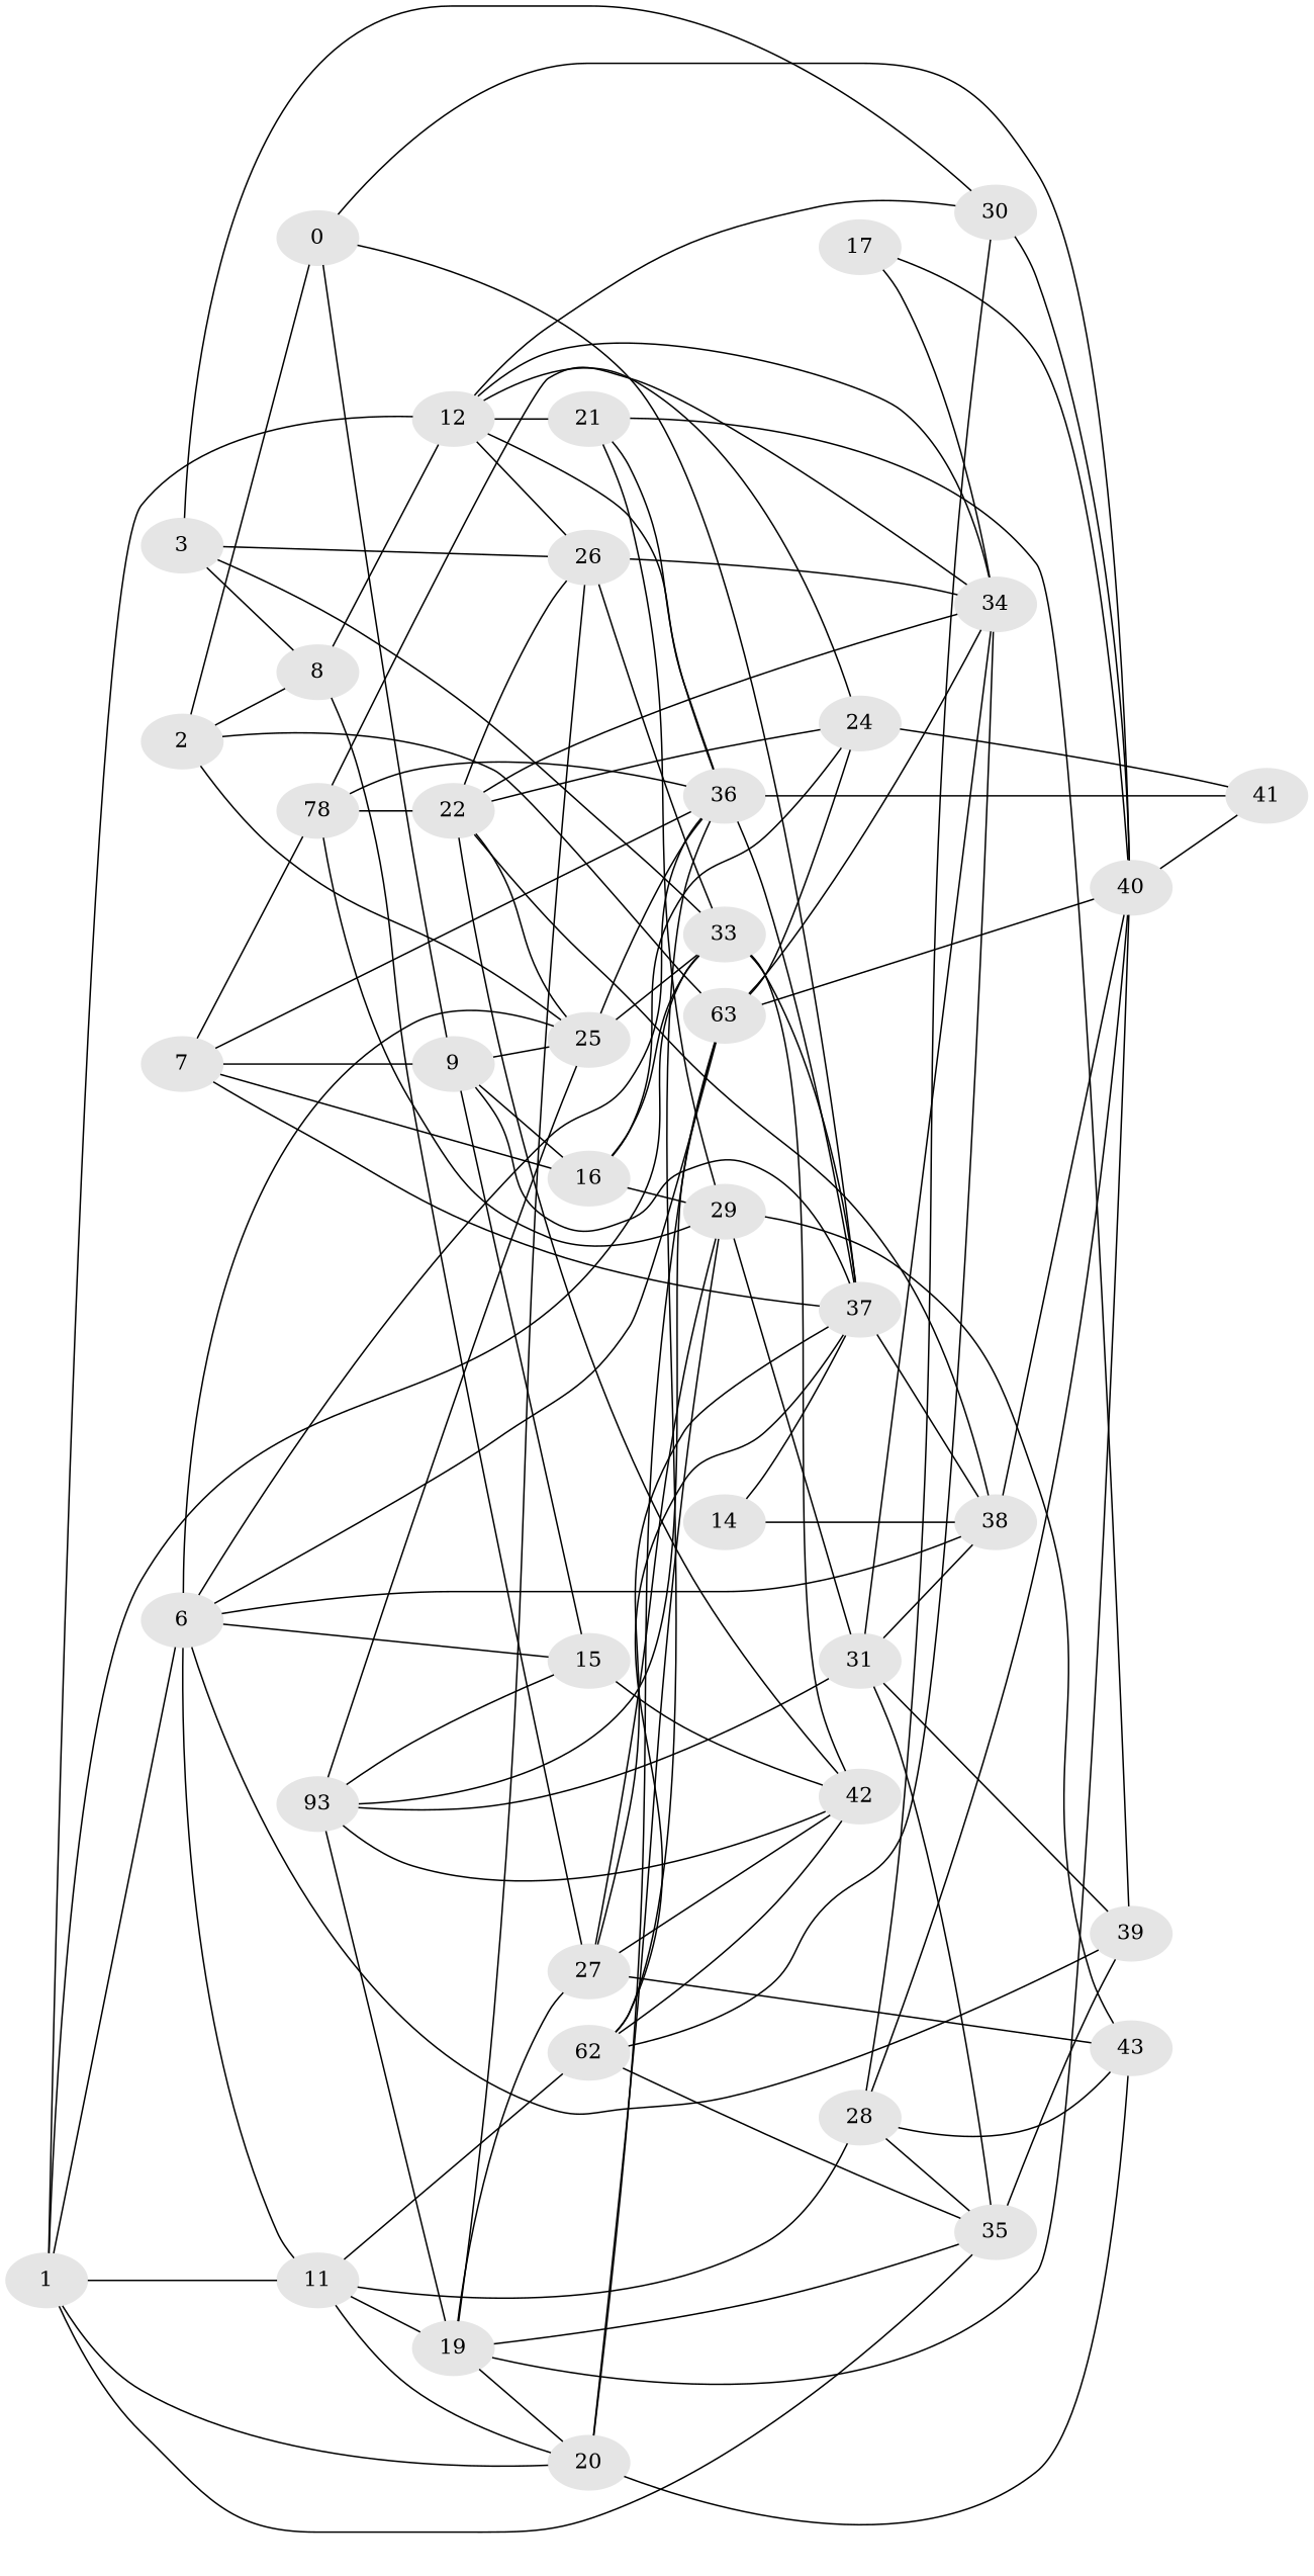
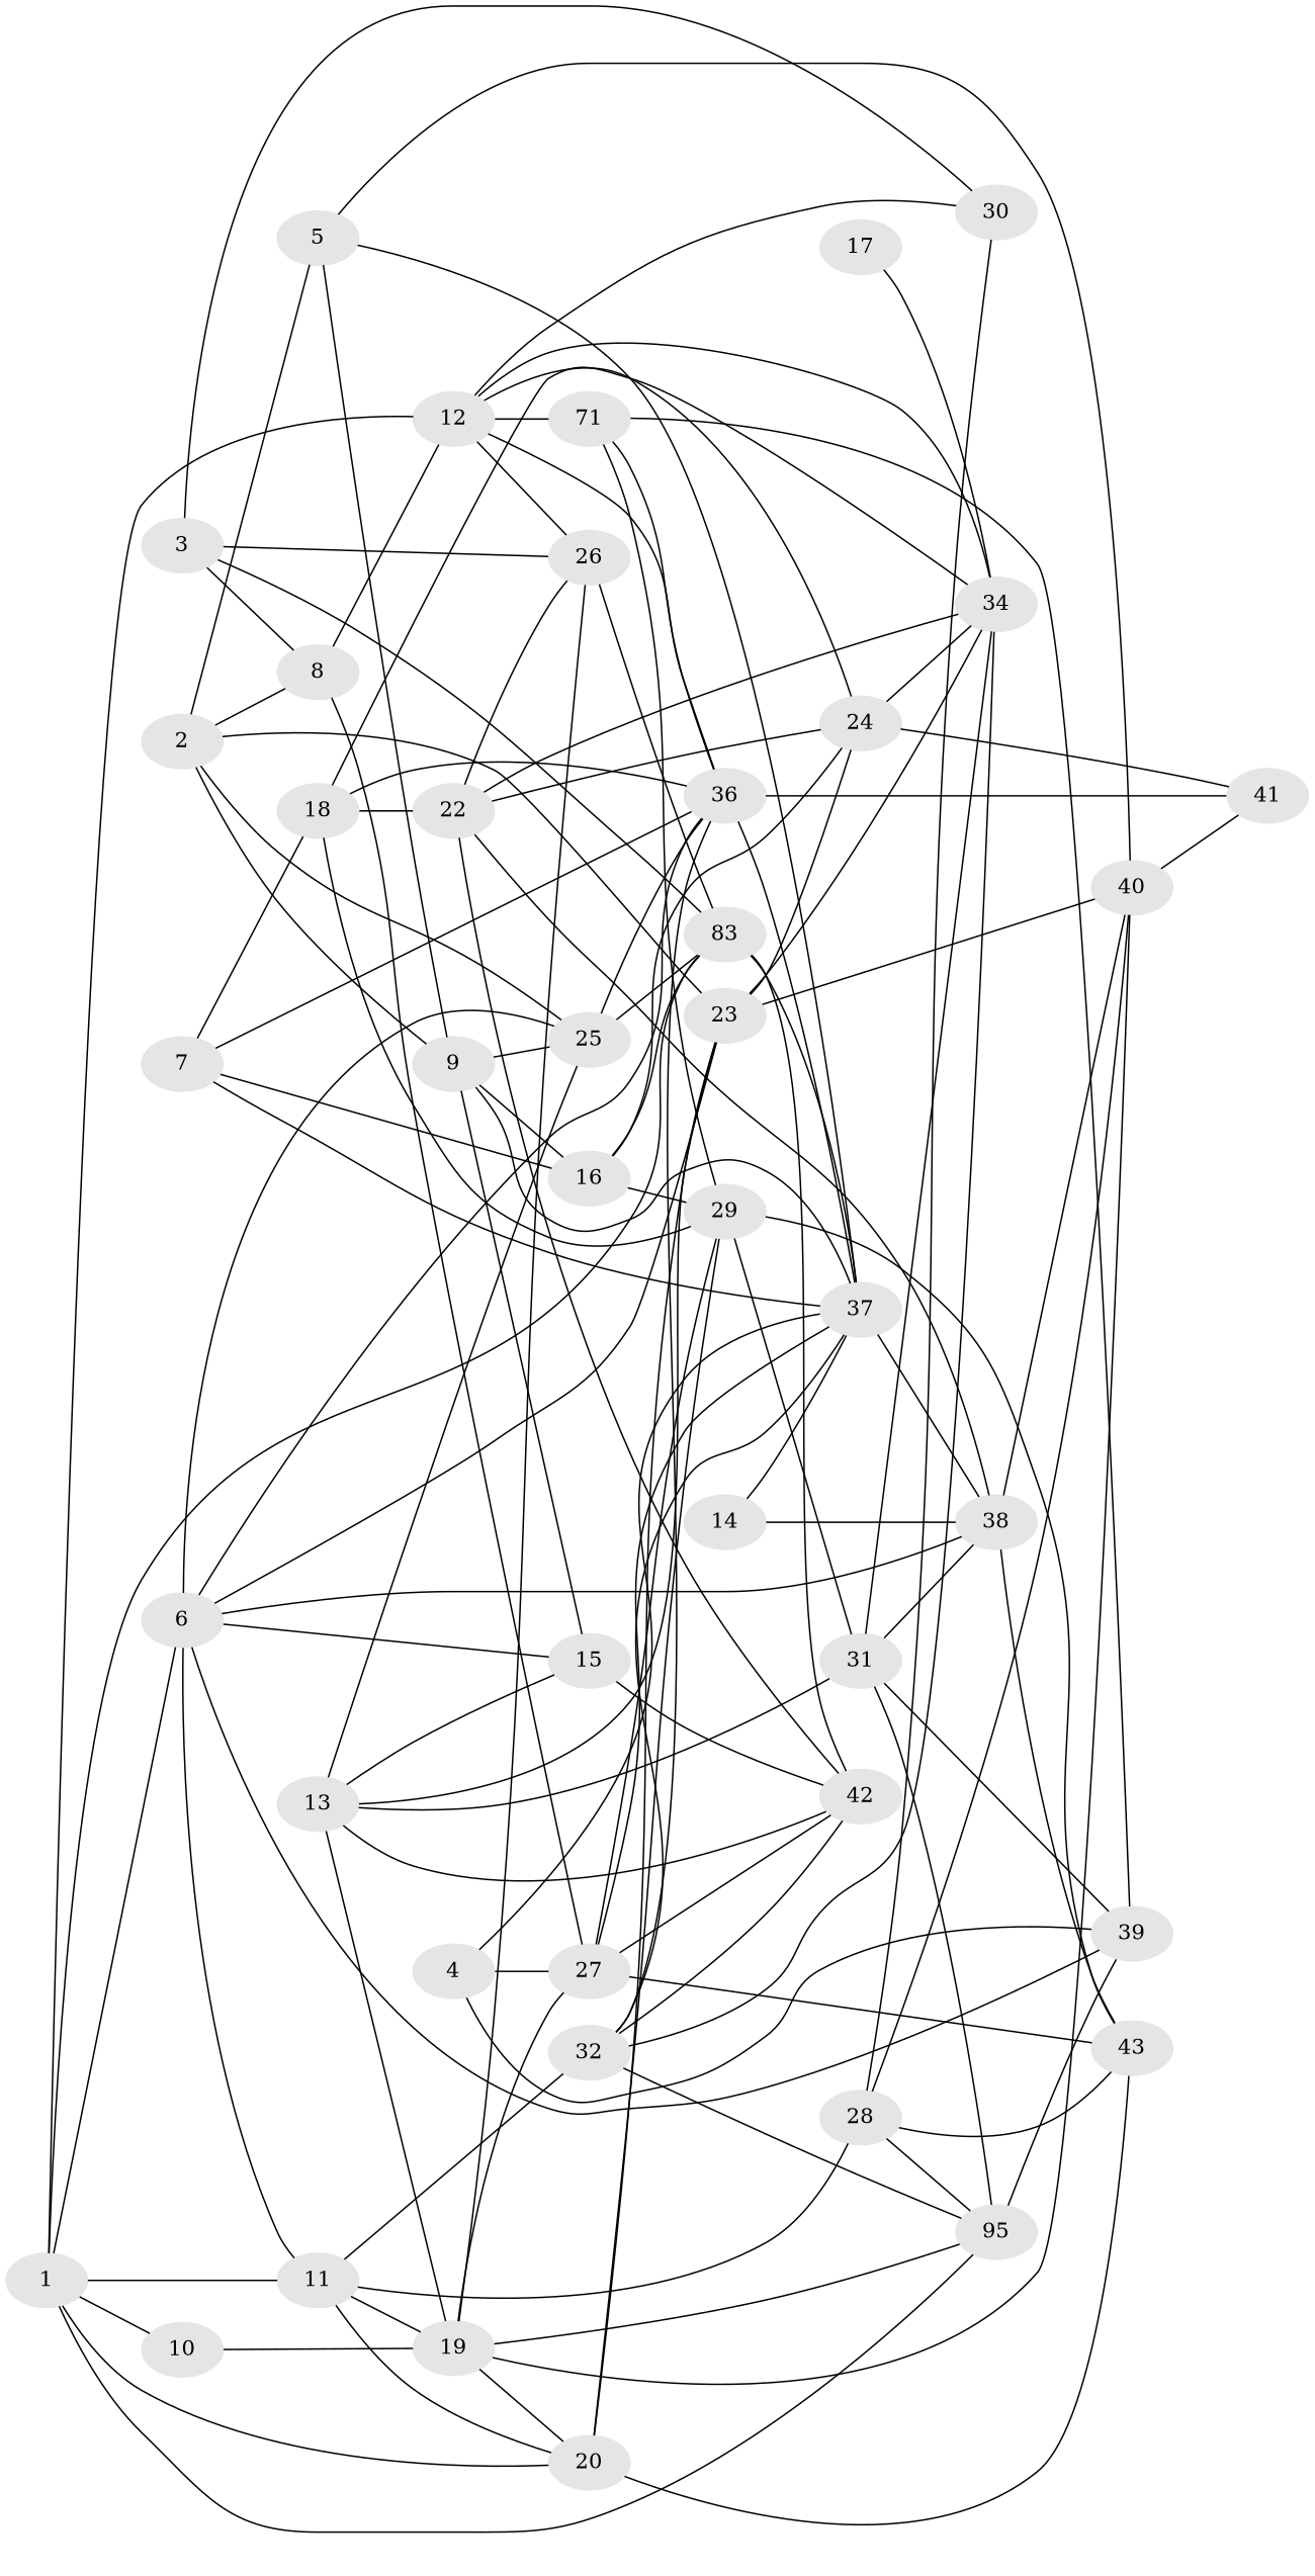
  graph {
    rankdir=LR
    node [color=gray90 style=filled]
    edge [weight=1.0]
    1
    6
+   10
    11
    12
    20
-   33
-   35
-   23 [label=63]
+   33 [label=83]
+   35 [label=95]
+   23
    25
    39
    15
    36
    38
    19
    28
-   32 [label=62]
+   32
    26
    30
-   21
+   21 [label=71]
    24
    34
    16
    29
    43
    37
    42
    2
-   5 [label=0]
+   5
    8
    9
    40
    27
    3
+   4
    41
    7
-   18 [label=78]
+   18
    22
-   13 [label=93]
+   13
    31
    14
    17
    1 -- 6
+   1 -- 10
    1 -- 11
    1 -- 12
    1 -- 20
    1 -- 33
    1 -- 35
    6 -- 11
    6 -- 23
    6 -- 25
    6 -- 39
    6 -- 15
    6 -- 36
    6 -- 38
+   10 -- 19
    11 -- 20
    11 -- 19
    11 -- 28
    11 -- 32
    12 -- 36
    12 -- 26
    12 -- 30
    12 -- 21
    12 -- 24
    12 -- 34
    20 -- 23
    20 -- 29
    20 -- 43
    33 -- 37
    33 -- 42
    35 -- 39
    23 -- 24
    23 -- 34
    23 -- 40
    25 -- 33
    25 -- 36
    15 -- 42
    36 -- 37
    36 -- 41
+   38 -- 43
    38 -- 40
    19 -- 20
    19 -- 35
    19 -- 26
    19 -- 40
    19 -- 27
    28 -- 35
    28 -- 30
    28 -- 43
    28 -- 40
    32 -- 35
    32 -- 36
    32 -- 34
    32 -- 37
    32 -- 42
    26 -- 33
-   30 -- 40
    21 -- 39
    21 -- 36
    21 -- 29
-   26 -- 34
+   24 -- 34
    24 -- 41
    16 -- 33
    16 -- 24
    16 -- 29
    29 -- 43
    29 -- 31
    37 -- 38
    2 -- 23
    2 -- 25
    2 -- 5
    2 -- 8
    5 -- 37
    5 -- 9
    5 -- 40
    8 -- 12
    8 -- 27
    9 -- 25
    9 -- 15
    9 -- 16
    9 -- 37
    40 -- 41
    27 -- 29
    27 -- 43
    27 -- 37
    27 -- 42
    3 -- 33
    3 -- 26
    3 -- 30
    3 -- 8
+   4 -- 39
+   4 -- 37
+   4 -- 27
    7 -- 36
    7 -- 16
    7 -- 37
-   7 -- 9
+   2 -- 9
    7 -- 18
    18 -- 36
    18 -- 34
    18 -- 29
    18 -- 22
-   22 -- 25
    22 -- 38
    22 -- 26
    22 -- 24
    22 -- 34
    22 -- 42
    13 -- 23
    13 -- 25
    13 -- 15
    13 -- 19
    13 -- 42
    13 -- 31
    31 -- 35
    31 -- 39
    31 -- 38
    31 -- 34
    14 -- 38
    14 -- 37
    17 -- 34
-   17 -- 40
  }
